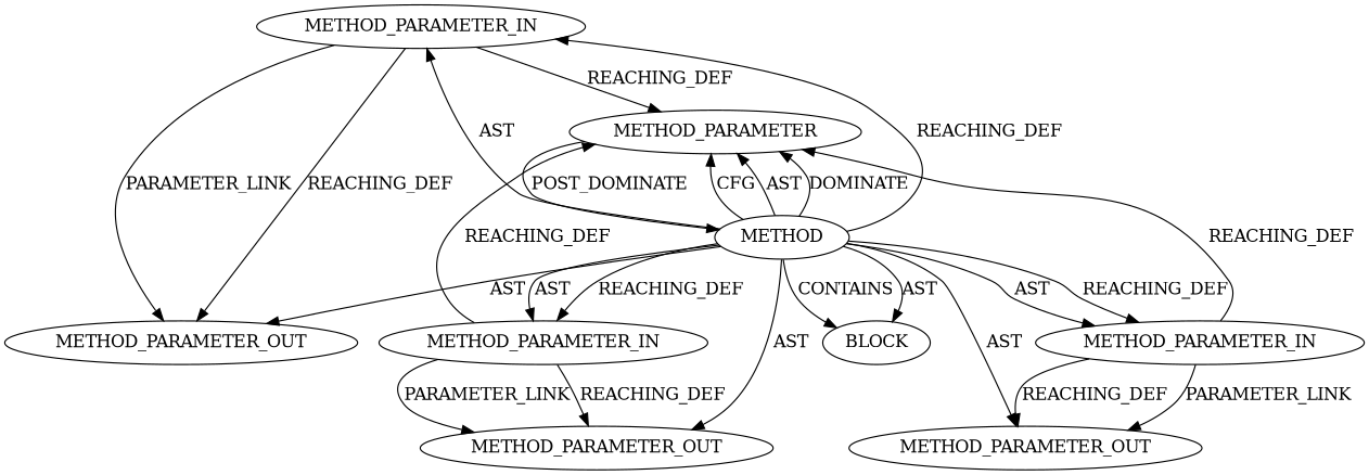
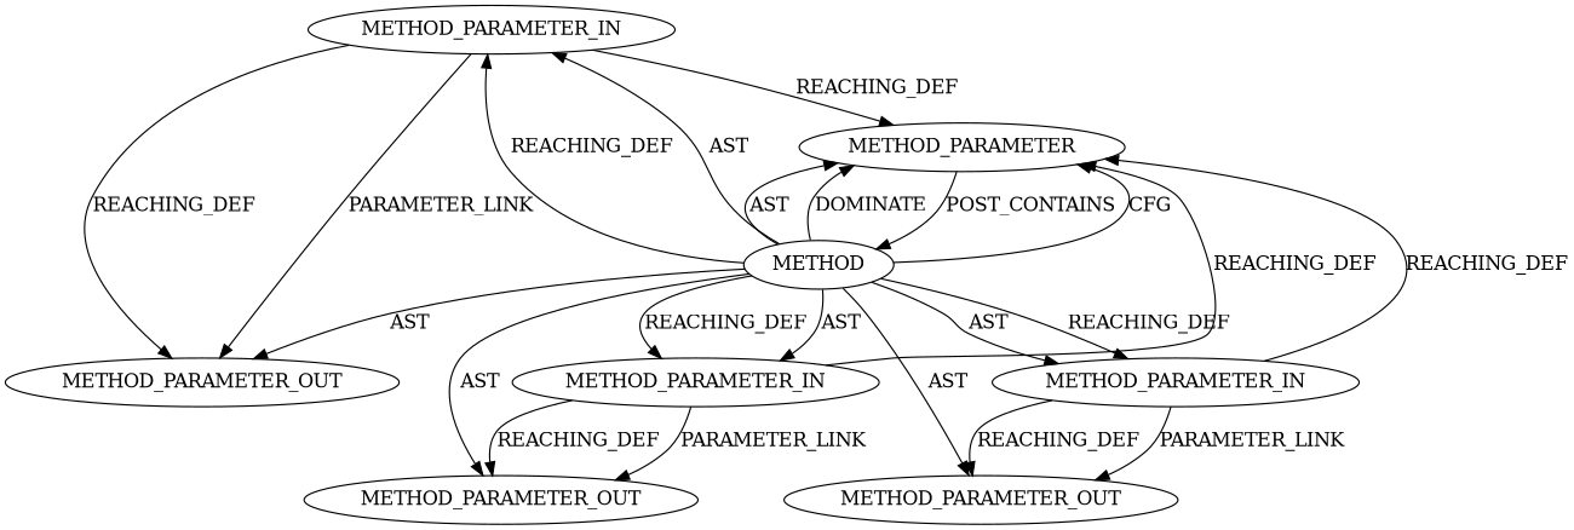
  digraph {
    node [CODE=p2 EVALUATION_STRATEGY=BY_VALUE IS_VARIADIC=false ORDER=2 TYPE_FULL_NAME=ANY]
    n1 [INDEX=2 NAME=p2 label=METHOD_PARAMETER_IN]
    n2 [CODE=RET label=METHOD_PARAMETER IS_VARIADIC=""]
    n3 [INDEX=2 NAME=p2 label=METHOD_PARAMETER_OUT]
    n4 [AST_PARENT_FULL_NAME="<global>" AST_PARENT_TYPE=NAMESPACE_BLOCK CODE="<empty>" FILENAME="<empty>" FULL_NAME=tcp_sendmsg_locked IS_EXTERNAL=true NAME=tcp_sendmsg_locked ORDER=0 label=METHOD EVALUATION_STRATEGY="" IS_VARIADIC="" TYPE_FULL_NAME=""]
    n5 [CODE=p3 INDEX=3 NAME=p3 ORDER=3 label=METHOD_PARAMETER_OUT]
-   n6 [ARGUMENT_INDEX=1 CODE="<empty>" ORDER=1 label=BLOCK EVALUATION_STRATEGY="" IS_VARIADIC=""]
    n7 [CODE=p1 INDEX=1 NAME=p1 ORDER=1 label=METHOD_PARAMETER_OUT]
    n8 [CODE=p1 INDEX=1 NAME=p1 ORDER=1 label=METHOD_PARAMETER_IN]
    n9 [CODE=p3 INDEX=3 NAME=p3 ORDER=3 label=METHOD_PARAMETER_IN]
    n1 -> n2 [VARIABLE=p2 label=REACHING_DEF]
    n1 -> n3 [VARIABLE=p2 label=REACHING_DEF]
    n1 -> n3 [label=PARAMETER_LINK]
-   n2 -> n4 [label=POST_DOMINATE]
+   n2 -> n4 [label=POST_CONTAINS]
    n4 -> n1 [label=REACHING_DEF]
    n4 -> n1 [label=AST]
    n4 -> n2 [label=CFG]
    n4 -> n2 [label=AST]
    n4 -> n2 [label=DOMINATE]
    n4 -> n3 [label=AST]
    n4 -> n5 [label=AST]
-   n4 -> n6 [label=AST]
-   n4 -> n6 [label=CONTAINS]
    n4 -> n7 [label=AST]
    n4 -> n8 [label=REACHING_DEF]
    n4 -> n8 [label=AST]
    n4 -> n9 [label=AST]
    n4 -> n9 [label=REACHING_DEF]
    n8 -> n2 [VARIABLE=p1 label=REACHING_DEF]
    n8 -> n7 [label=PARAMETER_LINK]
    n8 -> n7 [VARIABLE=p1 label=REACHING_DEF]
    n9 -> n2 [VARIABLE=p3 label=REACHING_DEF]
    n9 -> n5 [label=PARAMETER_LINK]
    n9 -> n5 [VARIABLE=p3 label=REACHING_DEF]
  }
